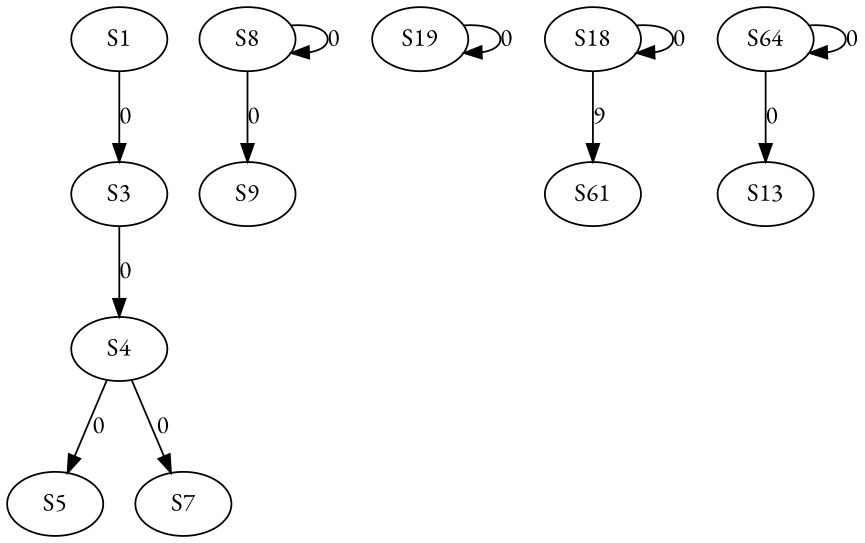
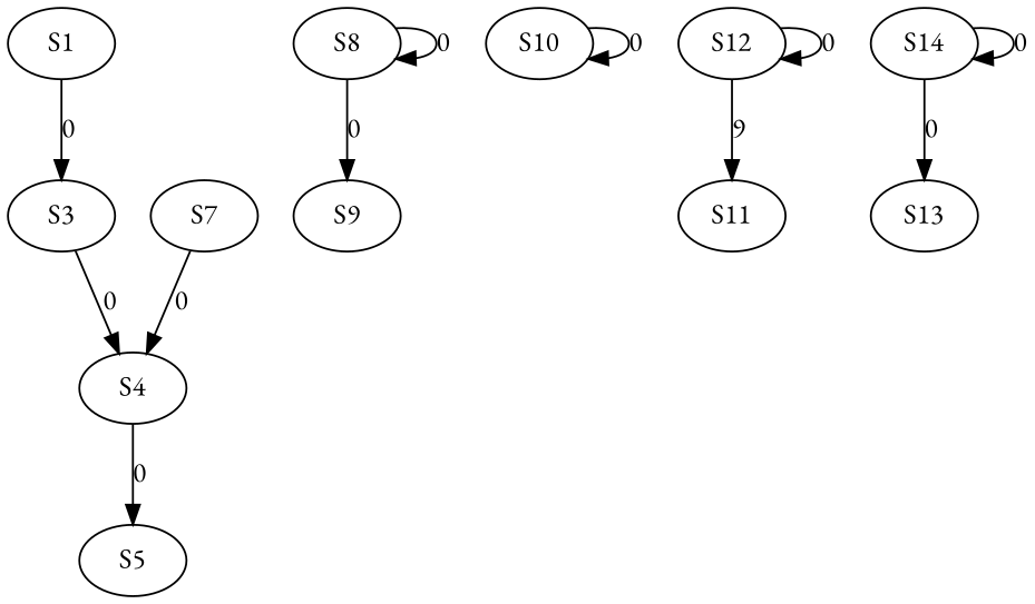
  strict digraph {
    fontname="EB Garamond"
    node [fontname="EB Garamond"]
    edge [fontname="EB Garamond"]
    S1
    S3
    S4
    S5
    S7
    S8
    S9
-   S10 [label=S19]
-   S12 [label=S18]
-   S11 [label=S61]
-   S14 [label=S64]
+   S10
+   S12
+   S11
+   S14
    S13
    S1 -> S3 [label=0]
    S3 -> S4 [label=0]
    S4 -> S5 [label=0]
-   S4 -> S7 [label=0]
+   S7 -> S4 [label=0]
    S8 -> S8 [label=0]
    S8 -> S9 [label=0]
    S10 -> S10 [label=0]
    S12 -> S12 [label=0]
    S12 -> S11 [label=9]
    S14 -> S14 [label=0]
    S14 -> S13 [label=0]
  }
